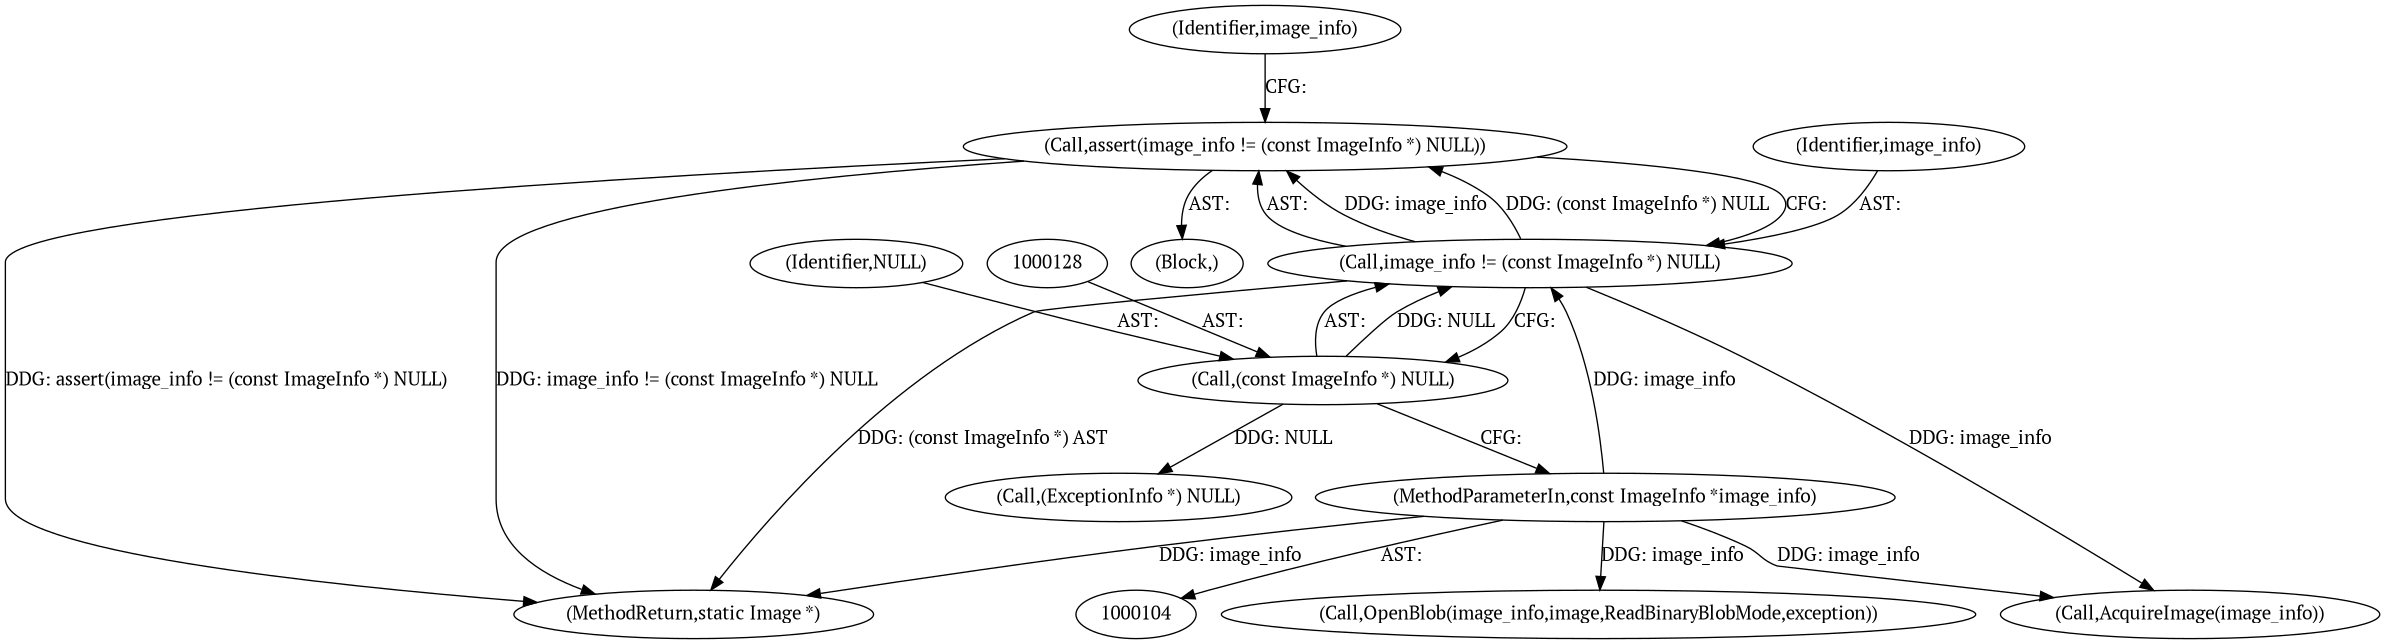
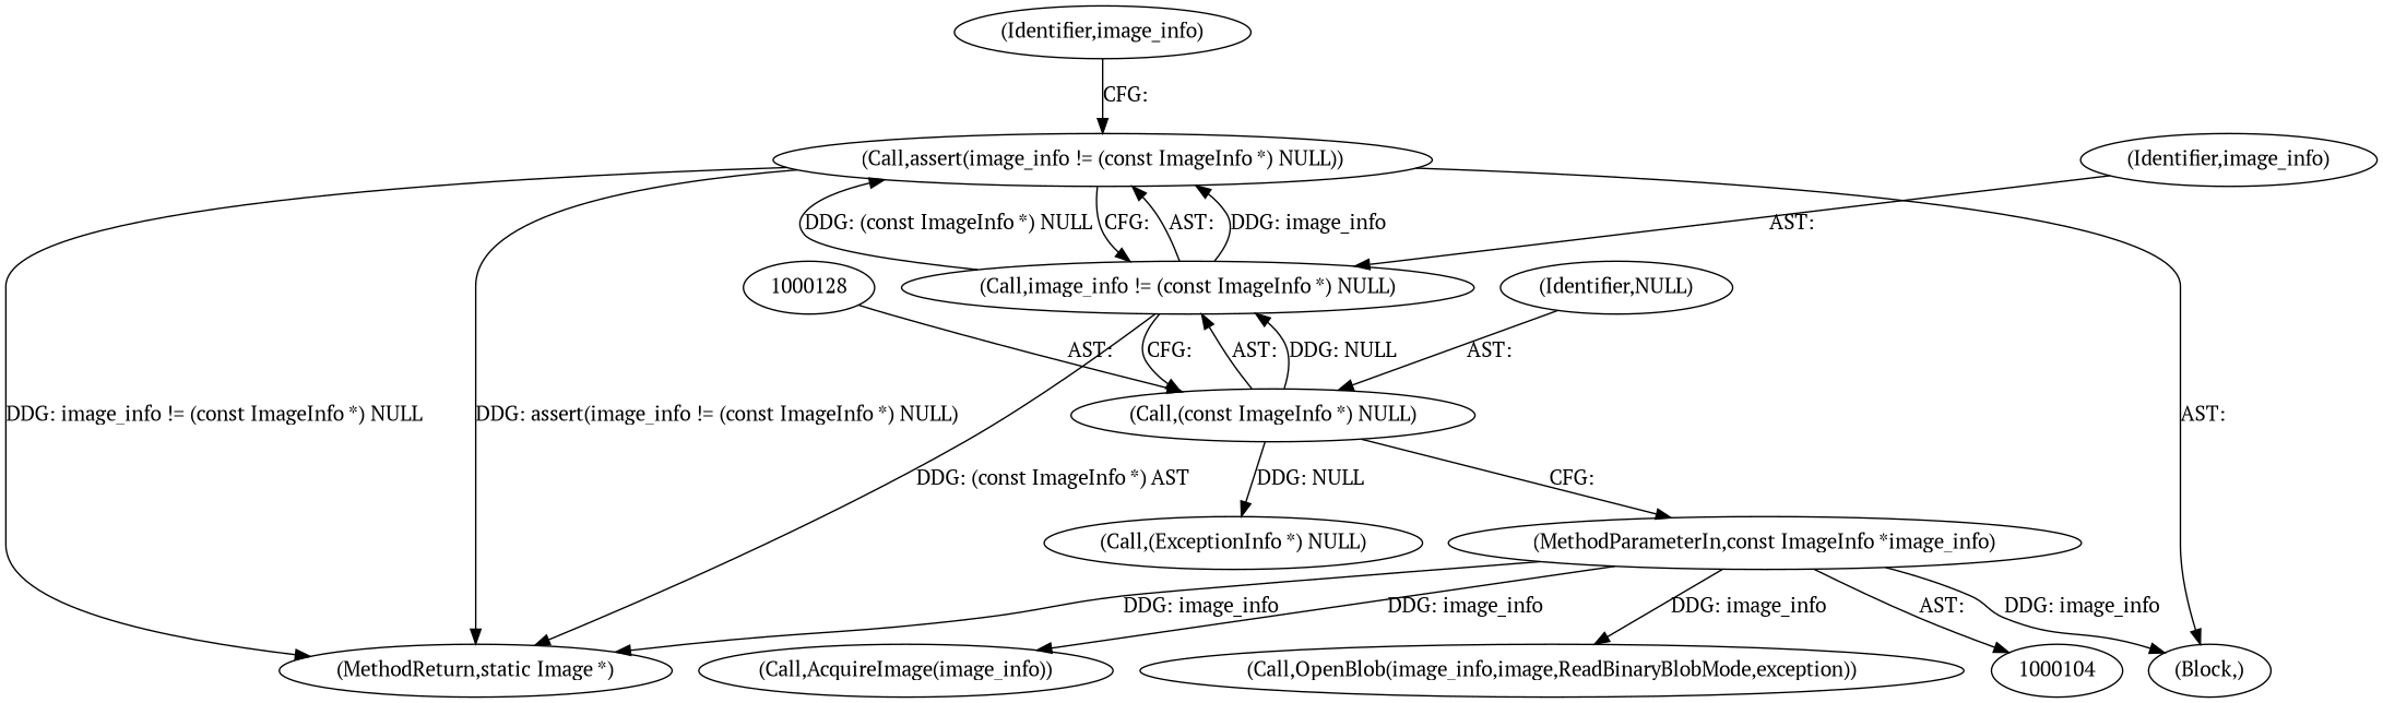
  digraph {
    fontname="PT Serif"
    node [fontname="PT Serif"]
    edge [fontname="PT Serif"]
    n1 [label="(Call,assert(image_info != (const ImageInfo *) NULL))"]
    n2 [label="(Call,image_info != (const ImageInfo *) NULL)"]
    n3 [label="(Block,)"]
    n4 [label="(MethodReturn,static Image *)"]
    n5 [label="(Call,(const ImageInfo *) NULL)"]
    n6 [label="(Call,AcquireImage(image_info))"]
    n7 [label="(MethodParameterIn,const ImageInfo *image_info)"]
    n8 [label="(Call,(ExceptionInfo *) NULL)"]
    n9 [label="(Call,OpenBlob(image_info,image,ReadBinaryBlobMode,exception))"]
    1000104
    n11 [label="(Identifier,NULL)"]
    n12 [label="(Identifier,image_info)"]
    n13 [label="(Identifier,image_info)"]
    1000128
    n1 -> n2 [label="CFG: "]
    n1 -> n3 [label="AST: "]
    n1 -> n4 [label="DDG: image_info != (const ImageInfo *) NULL"]
    n1 -> n4 [label="DDG: assert(image_info != (const ImageInfo *) NULL)"]
    n2 -> n1 [label="AST: "]
    n2 -> n1 [label="DDG: image_info"]
    n2 -> n1 [label="DDG: (const ImageInfo *) NULL"]
    n2 -> n4 [label="DDG: (const ImageInfo *) AST"]
    n2 -> n5 [label="CFG: "]
-   n2 -> n6 [label="DDG: image_info"]
    n5 -> n2 [label="AST: "]
    n5 -> n2 [label="DDG: NULL"]
    n5 -> n7 [label="CFG: "]
    n5 -> n8 [label="DDG: NULL"]
-   n7 -> n2 [label="DDG: image_info"]
+   n7 -> n3 [label="DDG: image_info"]
    n7 -> n4 [label="DDG: image_info"]
    n7 -> n6 [label="DDG: image_info"]
    n7 -> n9 [label="DDG: image_info"]
    n7 -> 1000104 [label="AST: "]
    n11 -> n5 [label="AST: "]
    n12 -> n1 [label="CFG: "]
    n13 -> n2 [label="AST: "]
    1000128 -> n5 [label="AST: "]
  }
